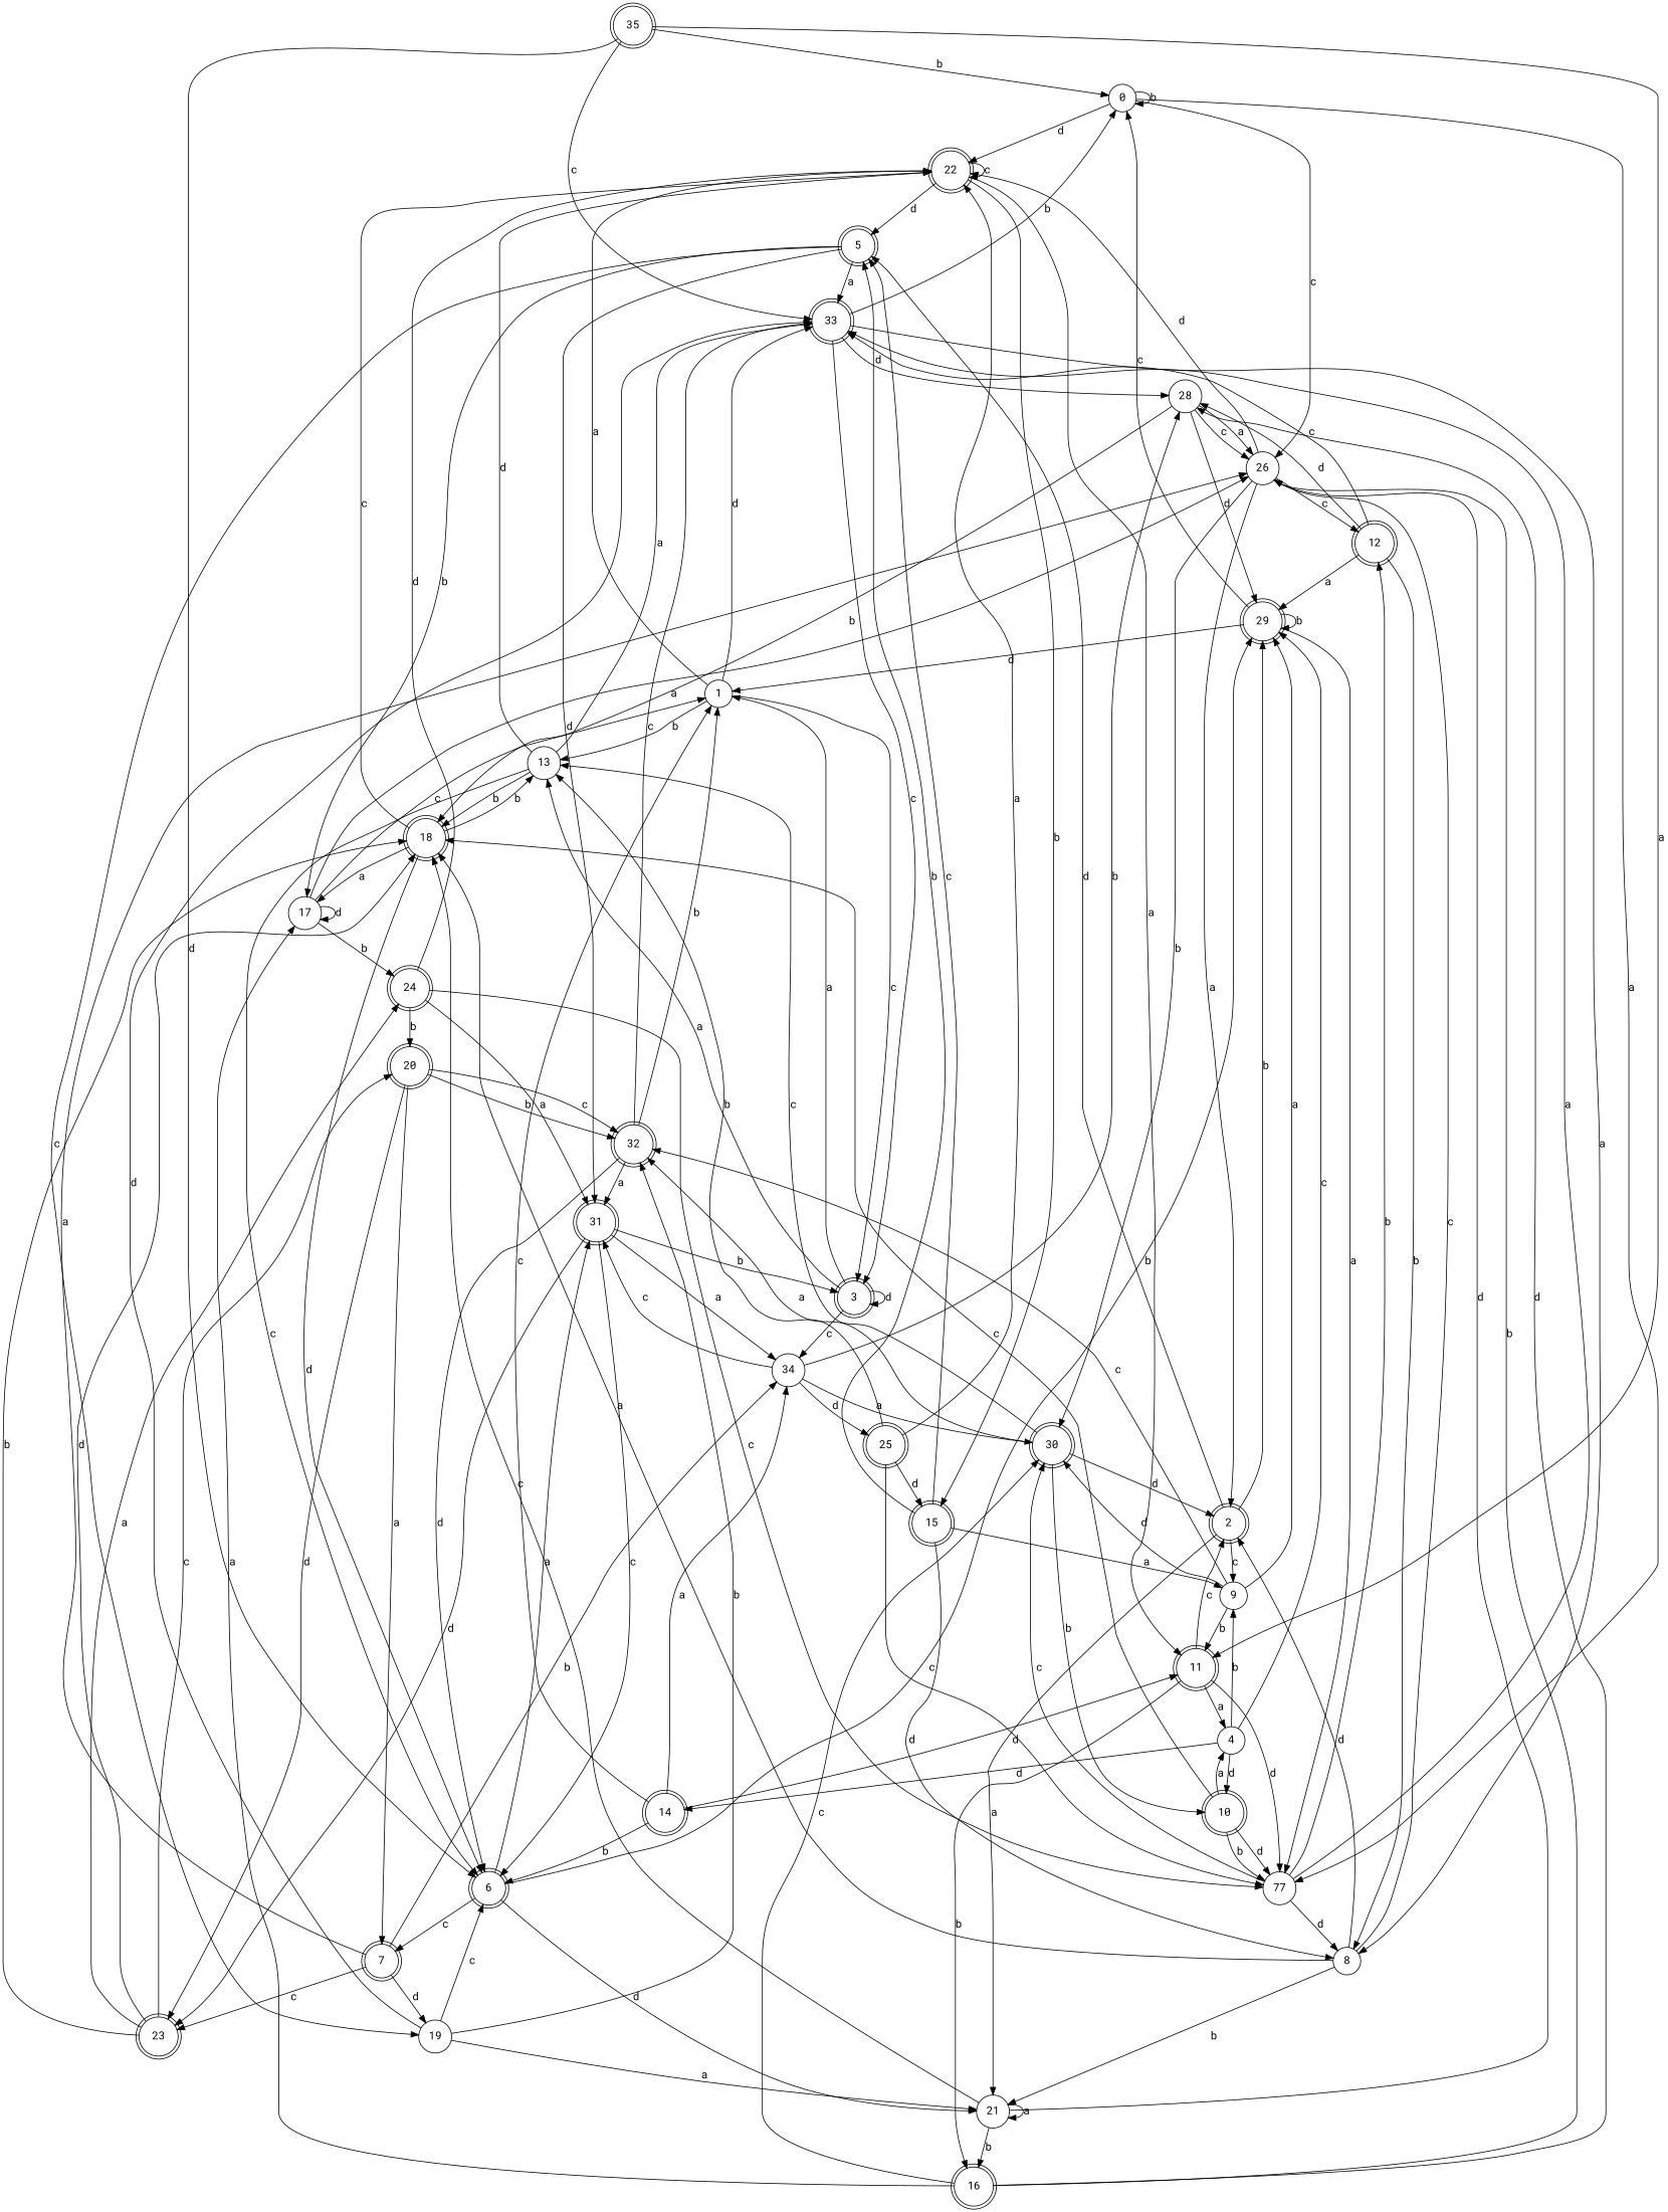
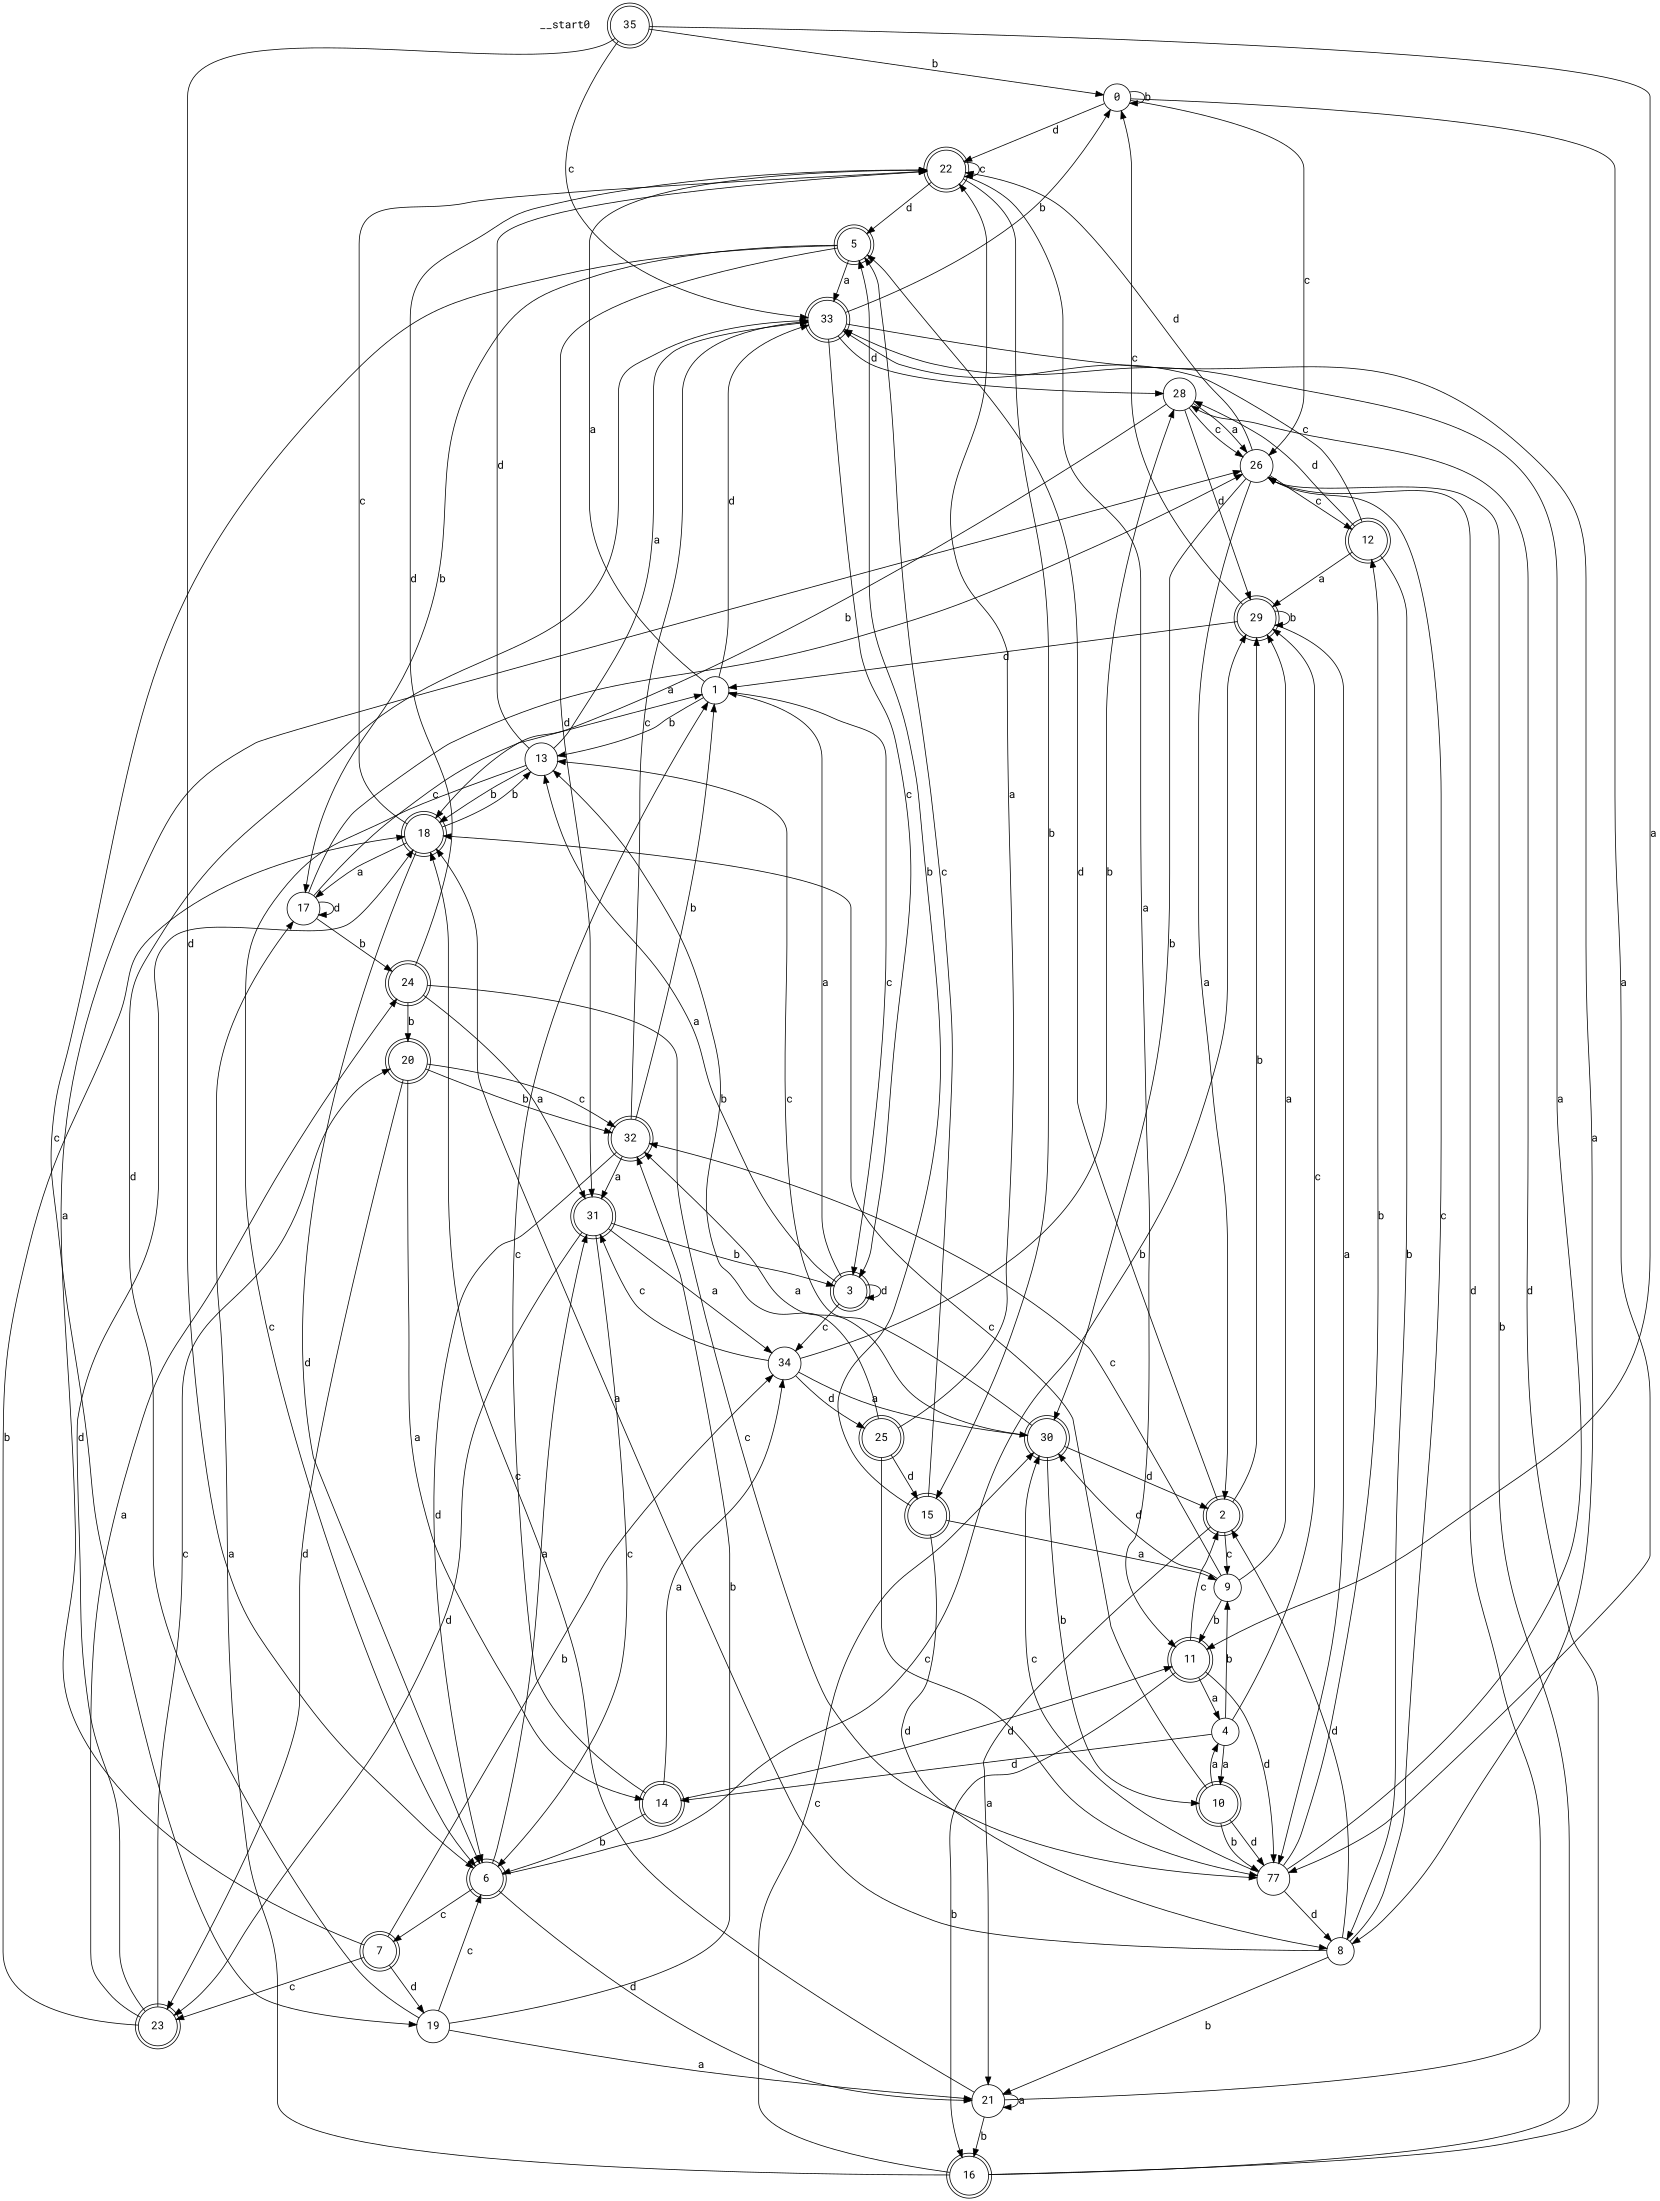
  digraph {
    fontname="Roboto Mono"
    rankdir=TB
    node [fontname="Roboto Mono" shape=doublecircle color=black fillcolor=white style="rounded,filled"]
    edge [fontname="Roboto Mono"]
+   __start0 [shape=none color="" fillcolor="" style=""]
    n2 [label=0 shape=circle style=filled]
    n3 [label=22]
    n4 [label=26 shape=circle style=filled]
    n5 [label=77 shape=circle style=filled]
    n6 [label=5]
    n7 [label=11]
    n8 [label=15]
    n9 [label=2]
    n10 [label=30]
    n11 [label=12]
    n12 [label=33]
    n13 [label=8 shape=circle style=filled]
    n14 [label=1 shape=circle style=filled]
    n15 [label=3]
    n16 [label=13 shape=circle style=filled]
    n17 [label=34 shape=circle style=filled]
    n18 [label=6]
    n19 [label=18]
    n20 [label=28 shape=circle style=filled]
    n21 [label=9 shape=circle style=filled]
    n22 [label=21 shape=circle style=filled]
    n23 [label=29]
    n24 [label=17 shape=circle style=filled]
    n25 [label=19 shape=circle style=filled]
    n26 [label=31]
    n27 [label=32]
    n28 [label=16]
    n29 [label=25]
    n30 [label=4 shape=circle style=filled]
    n31 [label=10]
    n32 [label=14]
    n33 [label=24]
    n34 [label=23]
    n35 [label=7]
    n36 [label=20]
    n37 [label=35]
    n2 -> n2 [label=b]
    n2 -> n3 [label=d]
    n2 -> n4 [label=c]
    n2 -> n5 [label=a]
    n3 -> n3 [label=c]
    n3 -> n6 [label=d]
    n3 -> n7 [label=a]
    n3 -> n8 [label=b]
    n4 -> n3 [label=d]
    n4 -> n9 [label=a]
    n4 -> n10 [label=b]
    n4 -> n11 [label=c]
    n5 -> n10 [label=c]
    n5 -> n11 [label=b]
    n5 -> n12 [label=a]
    n5 -> n13 [label=d]
    n6 -> n12 [label=a]
    n6 -> n24 [label=b]
    n6 -> n25 [label=c]
    n6 -> n26 [label=d]
    n7 -> n5 [label=d]
    n7 -> n9 [label=c]
    n7 -> n28 [label=b]
    n7 -> n30 [label=a]
    n8 -> n6 [label=b]
    n8 -> n6 [label=c]
    n8 -> n13 [label=d]
    n8 -> n21 [label=a]
    n9 -> n6 [label=d]
    n9 -> n21 [label=c]
    n9 -> n22 [label=a]
    n9 -> n23 [label=b]
    n10 -> n9 [label=d]
    n10 -> n16 [label=c]
    n10 -> n27 [label=a]
    n10 -> n31 [label=b]
    n11 -> n12 [label=c]
    n11 -> n13 [label=b]
    n11 -> n20 [label=d]
    n11 -> n23 [label=a]
    n12 -> n2 [label=b]
    n12 -> n13 [label=a]
    n12 -> n15 [label=c]
    n12 -> n20 [label=d]
    n13 -> n4 [label=c]
    n13 -> n9 [label=d]
    n13 -> n19 [label=a]
    n13 -> n22 [label=b]
    n14 -> n3 [label=a]
    n14 -> n12 [label=d]
    n14 -> n15 [label=c]
    n14 -> n16 [label=b]
    n15 -> n14 [label=a]
    n15 -> n15 [label=d]
    n15 -> n16 [label=a]
    n15 -> n17 [label=c]
    n16 -> n3 [label=d]
    n16 -> n12 [label=a]
    n16 -> n18 [label=c]
    n16 -> n19 [label=b]
    n17 -> n10 [label=a]
    n17 -> n20 [label=b]
    n17 -> n26 [label=c]
    n17 -> n29 [label=d]
    n18 -> n22 [label=d]
    n18 -> n23 [label=b]
    n18 -> n26 [label=a]
    n18 -> n35 [label=c]
    n19 -> n3 [label=c]
    n19 -> n16 [label=b]
    n19 -> n18 [label=d]
    n19 -> n24 [label=a]
    n20 -> n4 [label=a]
    n20 -> n4 [label=c]
    n20 -> n19 [label=b]
    n20 -> n23 [label=d]
    n21 -> n7 [label=b]
    n21 -> n10 [label=d]
    n21 -> n23 [label=a]
    n21 -> n27 [label=c]
    n22 -> n4 [label=d]
    n22 -> n19 [label=c]
    n22 -> n22 [label=a]
    n22 -> n28 [label=b]
    n23 -> n2 [label=c]
    n23 -> n5 [label=a]
    n23 -> n14 [label=d]
    n23 -> n23 [label=b]
    n24 -> n4 [label=a]
    n24 -> n14 [label=c]
    n24 -> n24 [label=d]
    n24 -> n33 [label=b]
    n25 -> n12 [label=d]
    n25 -> n18 [label=c]
    n25 -> n22 [label=a]
    n25 -> n27 [label=b]
    n26 -> n15 [label=b]
    n26 -> n17 [label=a]
    n26 -> n18 [label=c]
    n26 -> n34 [label=d]
    n27 -> n12 [label=c]
    n27 -> n14 [label=b]
    n27 -> n18 [label=d]
    n27 -> n26 [label=a]
    n28 -> n4 [label=b]
    n28 -> n10 [label=c]
    n28 -> n20 [label=d]
    n28 -> n24 [label=a]
    n29 -> n3 [label=a]
    n29 -> n5 [label=c]
    n29 -> n8 [label=d]
    n29 -> n16 [label=b]
    n30 -> n21 [label=b]
    n30 -> n23 [label=c]
-   n30 -> n31 [label=d]
+   n30 -> n31 [label=a]
    n30 -> n32 [label=d]
    n31 -> n5 [label=b]
    n31 -> n5 [label=d]
    n31 -> n19 [label=c]
    n31 -> n30 [label=a]
    n32 -> n7 [label=d]
    n32 -> n14 [label=c]
    n32 -> n17 [label=a]
    n32 -> n18 [label=b]
    n33 -> n3 [label=d]
    n33 -> n5 [label=c]
    n33 -> n26 [label=a]
    n33 -> n36 [label=b]
    n34 -> n19 [label=b]
    n34 -> n19 [label=d]
    n34 -> n33 [label=a]
    n34 -> n36 [label=c]
    n35 -> n4 [label=a]
    n35 -> n17 [label=b]
    n35 -> n25 [label=d]
    n35 -> n34 [label=c]
    n36 -> n27 [label=b]
    n36 -> n27 [label=c]
    n36 -> n34 [label=d]
-   n36 -> n35 [label=a]
+   n36 -> n32 [label=a]
    n37 -> n2 [label=b]
    n37 -> n7 [label=a]
    n37 -> n12 [label=c]
    n37 -> n18 [label=d]
  }
